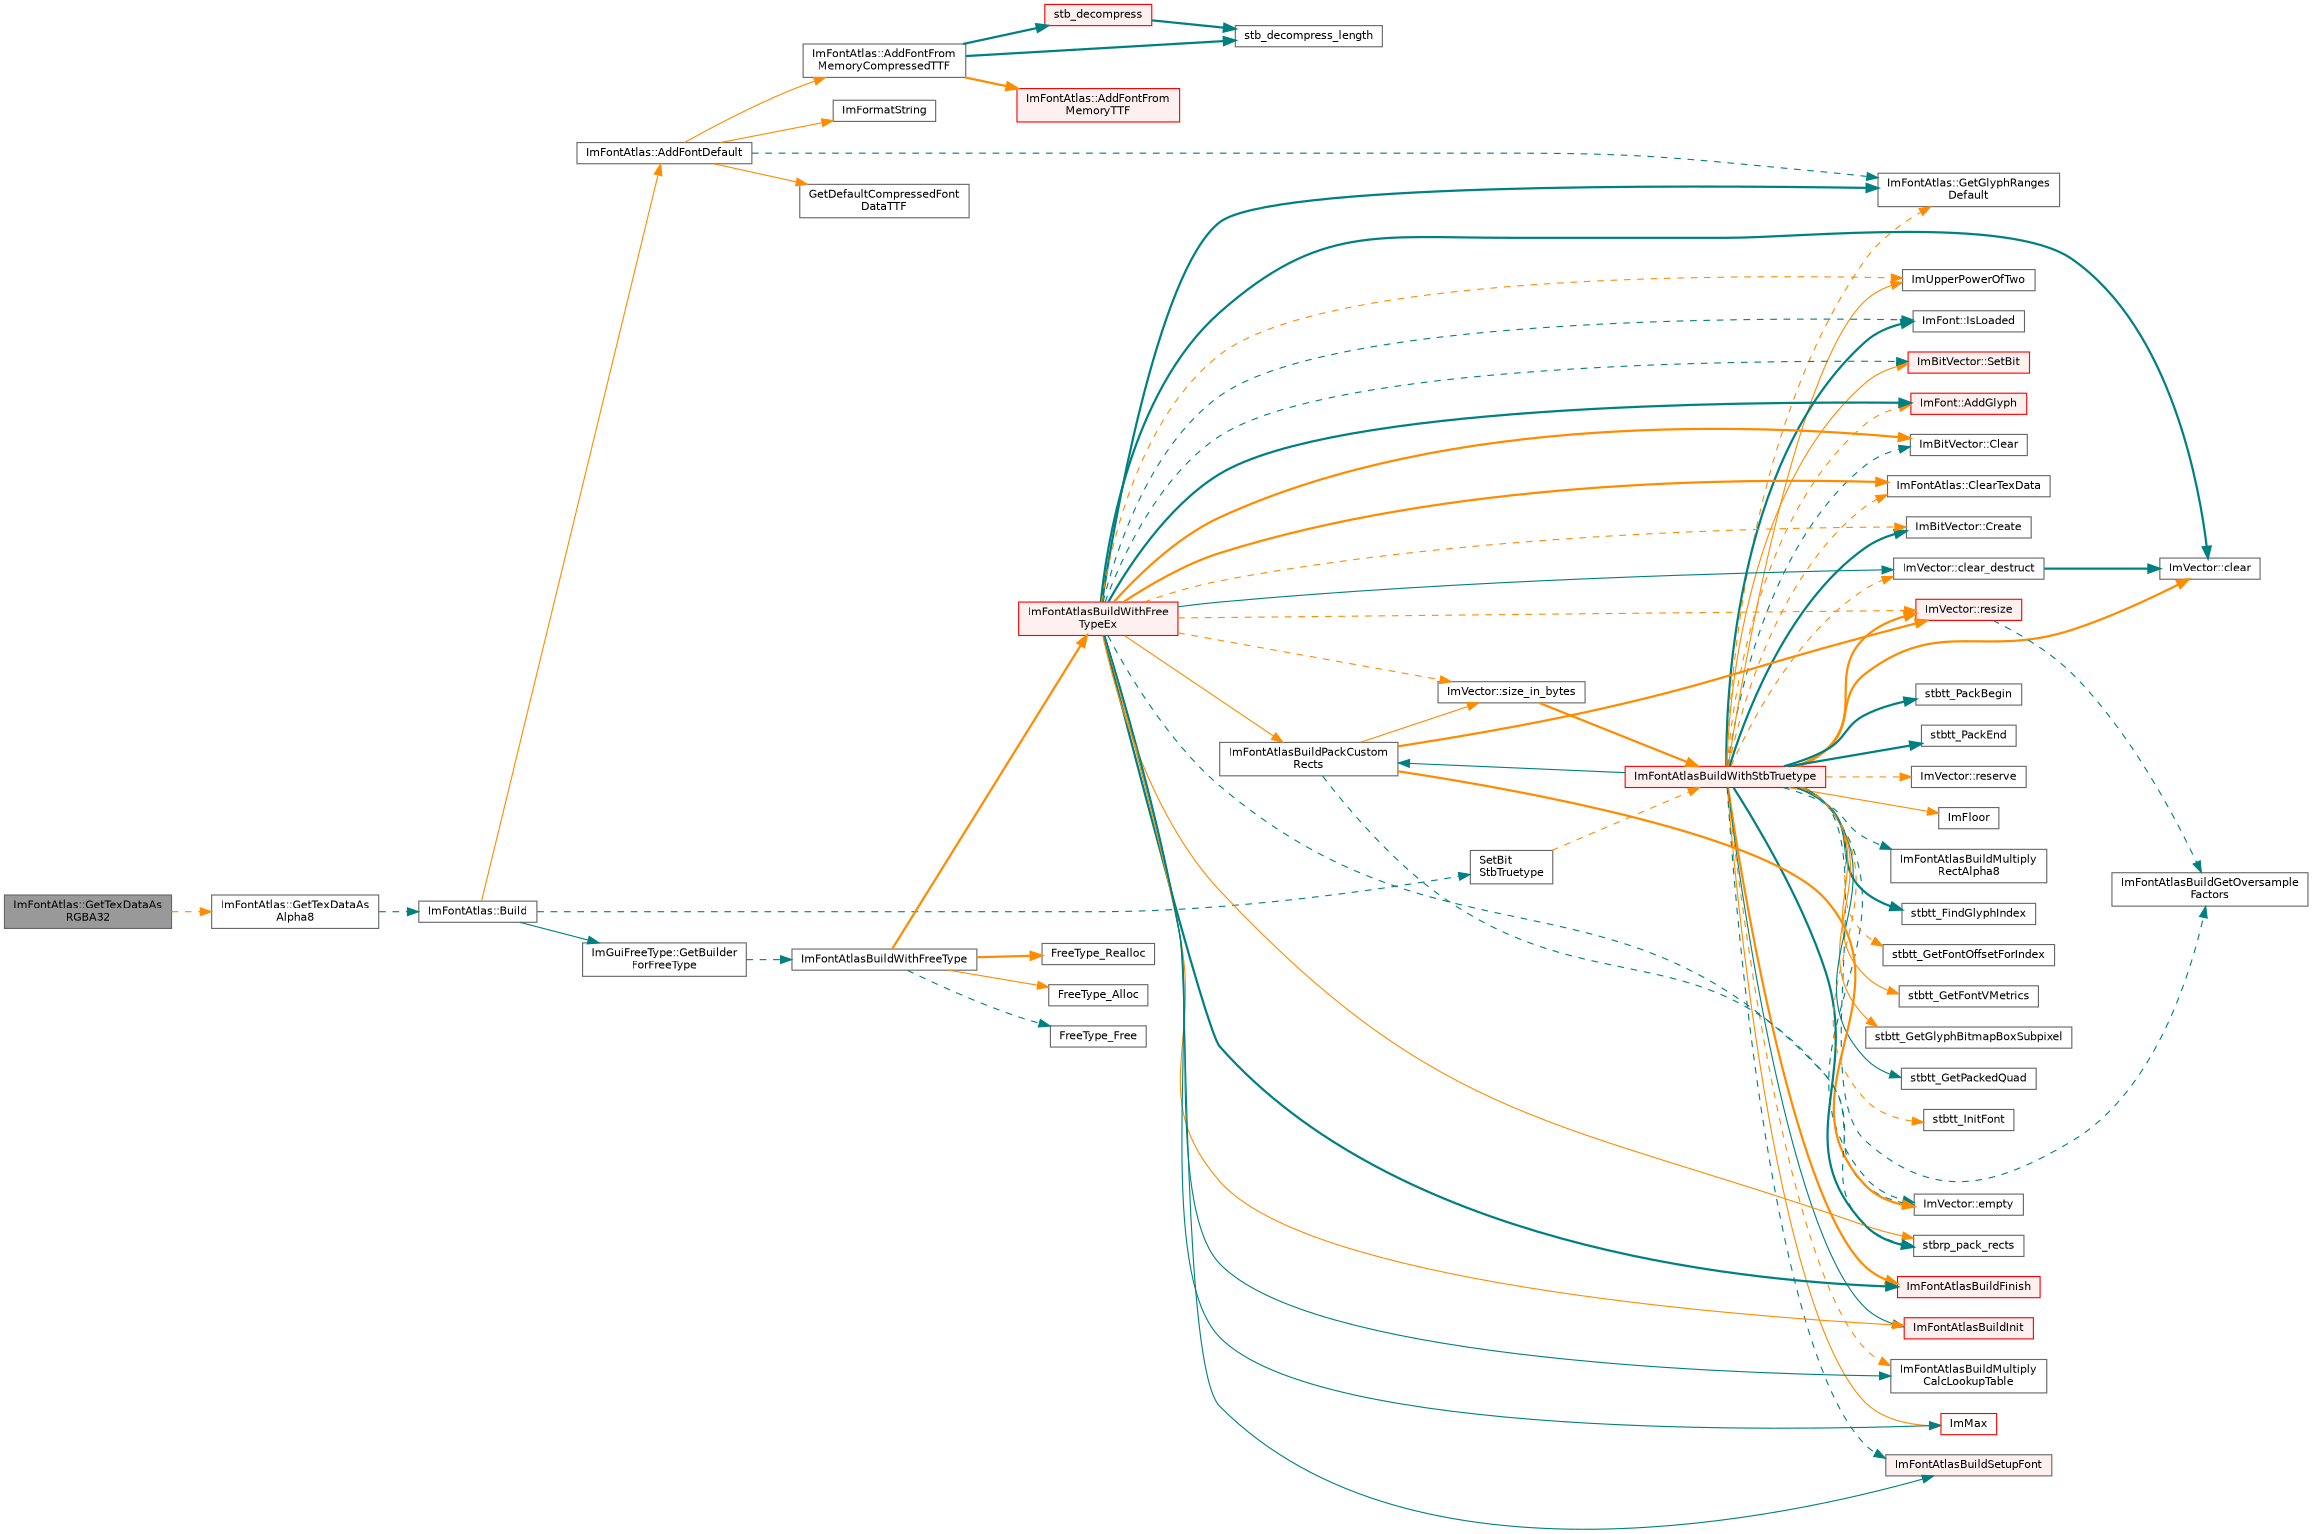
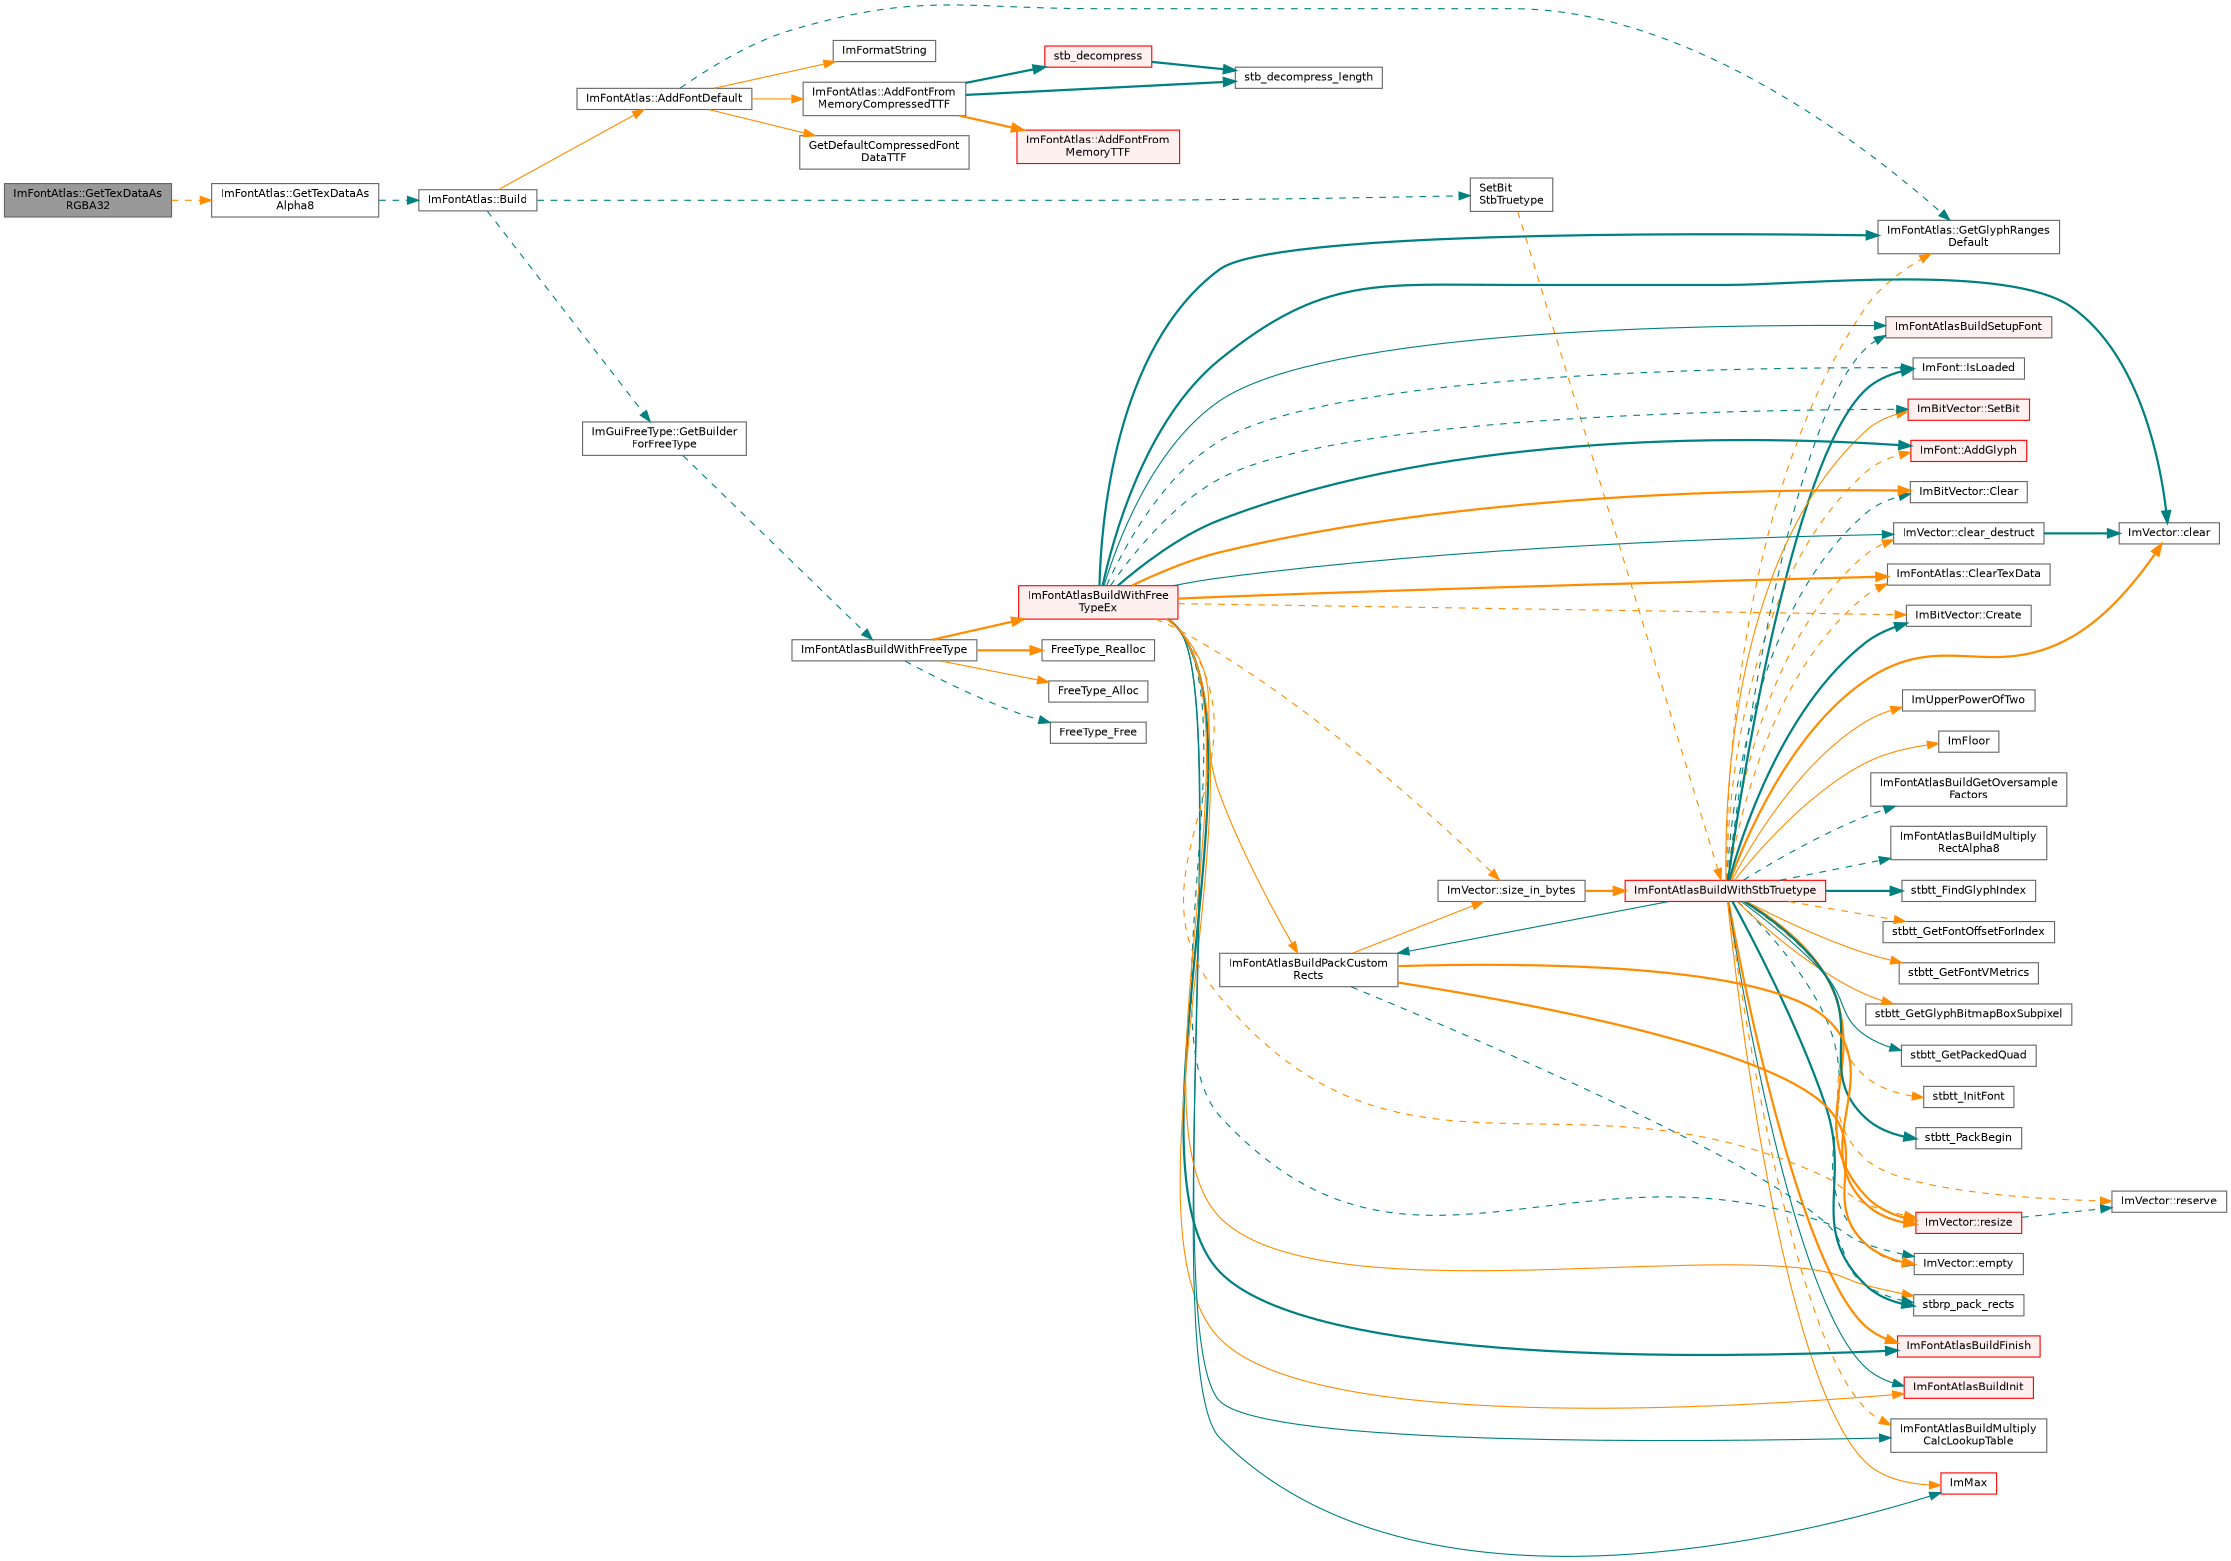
  digraph {
    rankdir=LR
    node [color=grey40 fillcolor=white fontname=Helvetica fontsize=10 shape=box style=filled]
    edge [color=darkorange fontname=Helvetica fontsize=10 labelfontname=Helvetica labelfontsize=10 style=dashed]
    n1 [color=gray40 fillcolor=grey60 fontcolor=black height=0.2 label="ImFontAtlas::GetTexDataAs\lRGBA32" width=0.4]
    n2 [height=0.2 label="ImFontAtlas::GetTexDataAs\lAlpha8" width=0.4]
    n3 [height=0.2 label="ImFontAtlas::Build" width=0.4]
    n4 [height=0.2 label="ImFontAtlas::AddFontDefault" width=0.4]
    n5 [height=0.2 label="ImGuiFreeType::GetBuilder\lForFreeType" width=0.4]
    n6 [height=0.2 label="SetBit\lStbTruetype" width=0.4]
    n7 [height=0.2 label="ImFontAtlas::AddFontFrom\lMemoryCompressedTTF" width=0.4]
    n8 [height=0.2 label="GetDefaultCompressedFont\lDataTTF" width=0.4]
    n9 [height=0.2 label="ImFontAtlas::GetGlyphRanges\lDefault" width=0.4]
    n10 [height=0.2 label=ImFormatString width=0.4]
    n11 [height=0.2 label=ImFontAtlasBuildWithFreeType width=0.4]
    n12 [color=red fillcolor="#FFF0F0" height=0.2 label=ImFontAtlasBuildWithStbTruetype width=0.4]
    n13 [color=red fillcolor="#FFF0F0" height=0.2 label="ImFontAtlas::AddFontFrom\lMemoryTTF" width=0.4]
    n14 [color=red fillcolor="#FFF0F0" height=0.2 label=stb_decompress width=0.4]
    n15 [height=0.2 label=stb_decompress_length width=0.4]
    n16 [height=0.2 label=FreeType_Alloc width=0.4]
    n17 [height=0.2 label=FreeType_Free width=0.4]
    n18 [height=0.2 label=FreeType_Realloc width=0.4]
    n19 [color=red fillcolor="#FFF0F0" height=0.2 label="ImFontAtlasBuildWithFree\lTypeEx" width=0.4]
    n20 [color=red fillcolor="#FFF0F0" height=0.2 label="ImFont::AddGlyph" width=0.4]
    n21 [height=0.2 label="ImBitVector::Clear" width=0.4]
    n22 [height=0.2 label="ImVector::clear" width=0.4]
    n23 [height=0.2 label="ImVector::clear_destruct" width=0.4]
    n24 [height=0.2 label="ImFontAtlas::ClearTexData" width=0.4]
    n25 [height=0.2 label="ImBitVector::Create" width=0.4]
    n26 [height=0.2 label="ImVector::empty" width=0.4]
    n27 [color=red fillcolor="#FFF0F0" height=0.2 label=ImFontAtlasBuildFinish width=0.4]
    n28 [color=red fillcolor="#FFF0F0" height=0.2 label=ImFontAtlasBuildInit width=0.4]
    n29 [height=0.2 label="ImFontAtlasBuildMultiply\lCalcLookupTable" width=0.4]
    n30 [height=0.2 label="ImFontAtlasBuildPackCustom\lRects" width=0.4]
    n31 [color=red height=0.2 label=ImMax width=0.4]
    n32 [color=red fillcolor="#FFF0F0" height=0.2 label="ImVector::resize" width=0.4]
    n33 [height=0.2 label="ImVector::size_in_bytes" width=0.4]
    n34 [height=0.2 label=stbrp_pack_rects width=0.4]
    n35 [fillcolor="#FFF0F0" height=0.2 label=ImFontAtlasBuildSetupFont width=0.4]
    n36 [height=0.2 label=ImUpperPowerOfTwo width=0.4]
    n37 [height=0.2 label="ImFont::IsLoaded" width=0.4]
    n38 [color=red fillcolor="#FFF0F0" height=0.2 label="ImBitVector::SetBit" width=0.4]
    n39 [height=0.2 label="ImVector::reserve" width=0.4]
    n40 [height=0.2 label=ImFloor width=0.4]
    n41 [height=0.2 label="ImFontAtlasBuildGetOversample\lFactors" width=0.4]
    n42 [height=0.2 label="ImFontAtlasBuildMultiply\lRectAlpha8" width=0.4]
    n43 [height=0.2 label=stbtt_FindGlyphIndex width=0.4]
    n44 [height=0.2 label=stbtt_GetFontOffsetForIndex width=0.4]
    n45 [height=0.2 label=stbtt_GetFontVMetrics width=0.4]
    n46 [height=0.2 label=stbtt_GetGlyphBitmapBoxSubpixel width=0.4]
    n47 [height=0.2 label=stbtt_GetPackedQuad width=0.4]
    n48 [height=0.2 label=stbtt_InitFont width=0.4]
    n49 [height=0.2 label=stbtt_PackBegin width=0.4]
-   n50 [height=0.2 label=stbtt_PackEnd width=0.4]
    n1 -> n2
    n2 -> n3 [color=teal]
    n3 -> n4 [style=solid]
-   n3 -> n5 [color=teal style=solid]
+   n3 -> n5 [color=teal]
    n3 -> n6 [color=teal]
    n4 -> n7 [style=solid]
    n4 -> n8 [style=solid]
    n4 -> n9 [color=teal]
    n4 -> n10 [style=solid]
    n5 -> n11 [color=teal]
    n6 -> n12
    n7 -> n13 [style=bold]
    n7 -> n14 [color=teal style=bold]
    n7 -> n15 [color=teal style=bold]
    n11 -> n16 [style=solid]
    n11 -> n17 [color=teal]
    n11 -> n18 [style=bold]
    n11 -> n19 [style=bold]
    n12 -> n9
    n12 -> n20
    n12 -> n21 [color=teal]
    n12 -> n22 [style=bold]
    n12 -> n23
    n12 -> n24
    n12 -> n25 [color=teal style=bold]
    n12 -> n26 [color=teal]
    n12 -> n27 [style=bold]
    n12 -> n28 [color=teal style=solid]
    n12 -> n29
    n12 -> n30 [color=teal style=solid]
    n12 -> n31 [style=solid]
    n12 -> n32 [style=bold]
    n12 -> n34 [color=teal style=bold]
    n12 -> n35 [color=teal]
    n12 -> n36 [style=solid]
    n12 -> n37 [color=teal style=bold]
    n12 -> n38 [style=solid]
    n12 -> n39
    n12 -> n40 [style=solid]
    n12 -> n41 [color=teal]
    n12 -> n42 [color=teal]
    n12 -> n43 [color=teal style=bold]
    n12 -> n44
    n12 -> n45 [style=solid]
    n12 -> n46 [style=solid]
    n12 -> n47 [color=teal style=solid]
    n12 -> n48
    n12 -> n49 [color=teal style=bold]
-   n12 -> n50 [color=teal style=bold]
    n14 -> n15 [color=teal style=bold]
    n19 -> n9 [color=teal style=bold]
    n19 -> n20 [color=teal style=bold]
    n19 -> n21 [style=bold]
    n19 -> n22 [color=teal style=bold]
    n19 -> n23 [color=teal style=solid]
    n19 -> n24 [style=bold]
    n19 -> n25
    n19 -> n26 [color=teal]
    n19 -> n27 [color=teal style=bold]
    n19 -> n28 [style=solid]
    n19 -> n29 [color=teal style=solid]
    n19 -> n30 [style=solid]
    n19 -> n31 [color=teal style=solid]
    n19 -> n32
    n19 -> n33
    n19 -> n34 [style=solid]
    n19 -> n35 [color=teal style=solid]
-   n19 -> n36
    n19 -> n37 [color=teal]
    n19 -> n38 [color=teal]
    n23 -> n22 [color=teal style=bold]
    n30 -> n26 [style=bold]
    n30 -> n32 [style=bold]
    n30 -> n33 [style=solid]
    n30 -> n34 [color=teal]
-   n32 -> n41 [color=teal]
+   n32 -> n39 [color=teal]
    n33 -> n12 [style=bold]
  }
